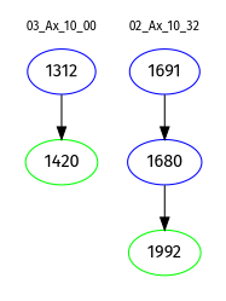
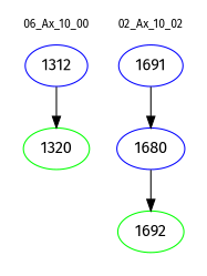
  digraph {
    fontname="Fira Sans"
    node [color=blue fontname="Fira Sans"]
    edge [color=black fontname="Fira Sans"]
    n1 [label=1312]
-   n2 [color=green label=1420]
+   n2 [color=green label=1320]
    n3 [label=1680]
    n4 [label=1691]
-   n5 [color=green label=1992]
+   n5 [color=green label=1692]
    subgraph cluster_1 {
      color=white
      fontsize=10
-     label="03_Ax_10_00"
+     label="06_Ax_10_00"
      n1
      n2
    }
    subgraph cluster_2 {
      color=white
      fontsize=10
-     label="02_Ax_10_32"
+     label="02_Ax_10_02"
      n3
      n4
      n5
    }
    n1 -> n2
    n3 -> n5
    n4 -> n3
  }
